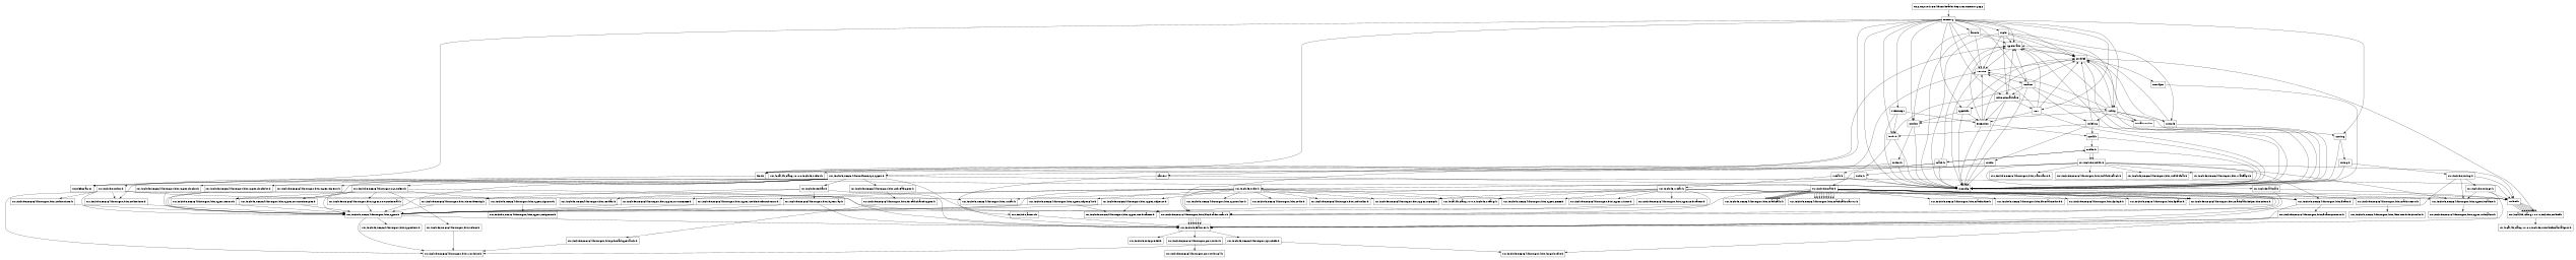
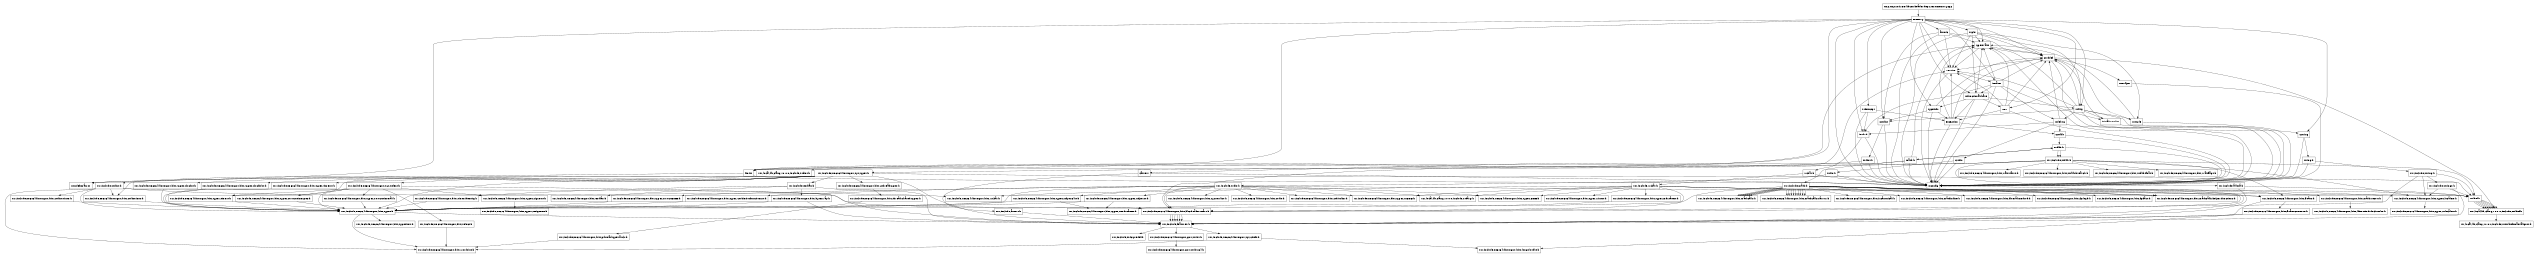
  digraph {
    node [shape=box]
    n1 [label=memory]
    n2 [label=__config]
    n3 [label=type_traits]
    n4 [label=cstddef]
    n5 [label=version]
    n6 [label=typeinfo]
    n7 [label=limits]
    n8 [label=__undef_macros]
    n9 [label=cstdint]
    n10 [label=new]
    n11 [label=utility]
    n12 [label=cstring]
    n13 [label=iosfwd]
    n14 [label=iterator]
    n15 [label=__functional_base]
    n16 [label=tuple]
    n17 [label=stdexcept]
    n18 [label=cassert]
    n19 [label=atomic]
    n20 [label="usr/include/features.h"]
    n21 [label="usr/local/lib/clang/10.0.0/include/stddef.h"]
    n22 [label=__nullptr]
    n23 [label=exception]
    n24 [label="stdint.h"]
    n25 [label=__tuple]
    n26 [label=initializer_list]
    n27 [label=__debug]
    n28 [label="string.h"]
    n29 [label="wchar.h"]
    n30 [label="usr/include/assert.h"]
    n31 [label="tmp/tmpw8iwRO.libcxx.header.deps/test_memory.cpp"]
    n32 [label="usr/include/stdc-predef.h"]
    n33 [label="usr/include/x86_64-linux-gnu/sys/cdefs.h"]
    n34 [label="usr/include/x86_64-linux-gnu/gnu/stubs.h"]
    n35 [label="usr/include/x86_64-linux-gnu/bits/wordsize.h"]
    n36 [label="usr/include/x86_64-linux-gnu/bits/long-double.h"]
    n37 [label="usr/include/x86_64-linux-gnu/gnu/stubs-64.h"]
    n38 [label="usr/local/lib/clang/10.0.0/include/__stddef_max_align_t.h"]
    n39 [label=cstdlib]
    n40 [label="stdlib.h"]
    n41 [label="usr/include/stdlib.h"]
    n42 [label="math.h"]
    n43 [label="usr/include/x86_64-linux-gnu/bits/libc-header-start.h"]
    n44 [label="stddef.h"]
    n45 [label="usr/include/x86_64-linux-gnu/bits/waitflags.h"]
    n46 [label="usr/include/x86_64-linux-gnu/bits/waitstatus.h"]
    n47 [label="usr/include/x86_64-linux-gnu/bits/floatn.h"]
    n48 [label="usr/include/x86_64-linux-gnu/bits/types/locale_t.h"]
-   n49 [label="usr/include/x86_64-linux-libcxx/sys/types.h"]
+   n49 [label="usr/include/x86_64-linux-gnu/sys/types.h"]
    n50 [label="usr/include/alloca.h"]
    n51 [label="usr/include/x86_64-linux-gnu/bits/stdlib-bsearch.h"]
    n52 [label="usr/include/x86_64-linux-gnu/bits/stdlib-float.h"]
    n53 [label="usr/include/math.h"]
    n54 [label="usr/include/x86_64-linux-gnu/bits/floatn-common.h"]
    n55 [label="usr/include/x86_64-linux-gnu/bits/types/__locale_t.h"]
    n56 [label="usr/include/x86_64-linux-gnu/bits/types.h"]
    n57 [label="usr/include/x86_64-linux-gnu/bits/types/clock_t.h"]
    n58 [label="usr/include/x86_64-linux-gnu/bits/types/clockid_t.h"]
    n59 [label="usr/include/x86_64-linux-gnu/bits/types/time_t.h"]
    n60 [label="usr/include/x86_64-linux-gnu/bits/types/timer_t.h"]
    n61 [label="usr/include/x86_64-linux-gnu/bits/stdint-intn.h"]
    n62 [label="usr/include/endian.h"]
    n63 [label="usr/include/x86_64-linux-gnu/sys/select.h"]
    n64 [label="usr/include/x86_64-linux-gnu/bits/pthreadtypes.h"]
    n65 [label="usr/include/x86_64-linux-gnu/bits/typesizes.h"]
    n66 [label="usr/include/x86_64-linux-gnu/bits/endian.h"]
    n67 [label="usr/include/x86_64-linux-gnu/bits/byteswap.h"]
    n68 [label="usr/include/x86_64-linux-gnu/bits/uintn-identity.h"]
    n69 [label="usr/include/x86_64-linux-gnu/bits/select.h"]
    n70 [label="usr/include/x86_64-linux-gnu/bits/types/sigset_t.h"]
    n71 [label="usr/include/x86_64-linux-gnu/bits/types/struct_timeval.h"]
    n72 [label="usr/include/x86_64-linux-gnu/bits/types/struct_timespec.h"]
    n73 [label="usr/include/x86_64-linux-gnu/bits/thread-shared-types.h"]
    n74 [label="usr/include/x86_64-linux-gnu/bits/types/__sigset_t.h"]
    n75 [label="usr/include/x86_64-linux-gnu/bits/pthreadtypes-arch.h"]
    n76 [label="usr/include/x86_64-linux-gnu/bits/math-vector.h"]
    n77 [label="usr/include/x86_64-linux-gnu/bits/flt-eval-method.h"]
    n78 [label="usr/include/x86_64-linux-gnu/bits/fp-logb.h"]
    n79 [label="usr/include/x86_84-linux-gnu/bits/fp-fast.h"]
    n80 [label="usr/include/x86_64-linux-gnu/bits/mathcalls-helper-functions.h"]
    n81 [label="usr/include/x86_64-linux-gnu/bits/mathcalls.h"]
    n82 [label="usr/include/x86_64-linux-gnu/bits/mathcalls-narrow.h"]
+   n83 [label="usr/include/x86_64-linux-gnu/bits/iscanonical.h"]
    n84 [label="usr/include/x86_64-linux-gnu/bits/mathinline.h"]
    n85 [label="usr/include/x86_64-linux-gnu/bits/libm-simd-decl-stubs.h"]
    n86 [label="usr/local/lib/clang/10.0.0/include/stdint.h"]
    n87 [label="usr/include/stdint.h"]
    n88 [label="usr/include/x86_64-linux-gnu/bits/wchar.h"]
    n89 [label="usr/include/x86_64-linux-gnu/bits/stdint-uintn.h"]
    n90 [label=cstdio]
    n91 [label="usr/include/string.h"]
    n92 [label="usr/include/strings.h"]
    n93 [label="stdio.h"]
    n94 [label="usr/include/wchar.h"]
    n95 [label="usr/local/lib/clang/10.0.0/include/stdarg.h"]
    n96 [label="usr/include/x86_64-linux-gnu/bits/types/wint_t.h"]
    n97 [label="usr/include/x86_64-linux-gnu/bits/types/mbstate_t.h"]
    n98 [label="usr/include/x86_64-linux-gnu/bits/types/__FILE.h"]
    n99 [label="usr/include/x86_64-linux-gnu/bits/types/FILE.h"]
    n100 [label="usr/include/x86_64-linux-gnu/bits/types/__mbstate_t.h"]
    n101 [label="usr/include/stdio.h"]
    n102 [label="usr/include/x86_64-linux-gnu/bits/types/__fpos_t.h"]
    n103 [label="usr/include/x86_64-linux-gnu/bits/types/__fpos64_t.h"]
    n104 [label="usr/include/x86_64-linux-gnu/bits/types/struct_FILE.h"]
    n105 [label="usr/include/x86_64-linux-gnu/bits/types/cookie_io_functions_t.h"]
    n106 [label="usr/include/x86_64-linux-gnu/bits/stdio_lim.h"]
    n107 [label="usr/include/x86_64-linux-gnu/bits/sys_errlist.h"]
    n108 [label="usr/include/x86_64-linux-gnu/bits/stdio.h"]
    n1 -> n2
    n1 -> n3
    n1 -> n4
    n1 -> n5
    n1 -> n6
    n1 -> n7
    n1 -> n8
    n1 -> n9
    n1 -> n10
    n1 -> n11
    n1 -> n12
    n1 -> n13
    n1 -> n14
    n1 -> n15
    n1 -> n16
    n1 -> n17
    n1 -> n18
    n1 -> n19
    n2 -> n20
    n3 -> n2
    n3 -> n4
    n3 -> n5
    n4 -> n2
    n4 -> n5
    n4 -> n21
    n4 -> n22
    n5 -> n2
    n5 -> n14
    n6 -> n2
    n6 -> n4
    n6 -> n9
    n6 -> n23
    n7 -> n2
    n7 -> n3
    n7 -> n5
    n7 -> n8
    n9 -> n2
    n9 -> n24
    n10 -> n2
    n10 -> n3
    n10 -> n4
    n10 -> n5
    n10 -> n23
    n11 -> n2
    n11 -> n3
    n11 -> n4
    n11 -> n5
    n11 -> n9
    n11 -> n12
    n11 -> n25
    n11 -> n26
    n11 -> n27
    n12 -> n2
    n12 -> n28
    n13 -> n2
    n13 -> n29
    n14 -> n2
    n14 -> n3
    n14 -> n4
    n14 -> n13
    n14 -> n15
    n14 -> n26
    n14 -> n27
    n15 -> n2
    n15 -> n3
    n15 -> n6
    n15 -> n10
    n15 -> n11
    n15 -> n23
    n16 -> n2
    n16 -> n3
    n16 -> n4
    n16 -> n5
    n16 -> n11
    n16 -> n15
    n16 -> n25
    n17 -> n2
    n17 -> n13
    n17 -> n23
    n18 -> n2
    n18 -> n30
    n19 -> n2
    n19 -> n3
    n19 -> n4
    n19 -> n5
    n19 -> n9
    n20 -> n32
    n20 -> n33
    n20 -> n34
    n21 -> n38
    n22 -> n2
    n23 -> n2
    n23 -> n3
    n23 -> n4
    n23 -> n5
    n23 -> n39
    n24 -> n2
    n24 -> n86
    n25 -> n2
    n25 -> n3
    n25 -> n4
    n26 -> n2
    n26 -> n4
    n27 -> n2
    n27 -> n4
    n27 -> n13
    n27 -> n39
    n27 -> n90
    n28 -> n2
    n28 -> n91
    n29 -> n2
    n29 -> n94
    n30 -> n20
    n31 -> n1
    n33 -> n35
    n33 -> n36
    n34 -> n37
    n39 -> n2
    n39 -> n40
    n40 -> n2
    n40 -> n41
    n40 -> n41
    n40 -> n42
    n41 -> n43
    n41 -> n44
    n41 -> n45
    n41 -> n46
    n41 -> n47
    n41 -> n48
    n41 -> n49
    n41 -> n50
    n41 -> n51
    n41 -> n52
    n42 -> n2
    n42 -> n3
    n42 -> n7
    n42 -> n40
    n42 -> n53
    n43 -> n20
    n43 -> n20
    n43 -> n20
    n43 -> n20
    n43 -> n20
    n43 -> n20
    n44 -> n21
    n44 -> n21
    n44 -> n21
    n44 -> n21
    n44 -> n21
    n44 -> n21
    n44 -> n21
    n47 -> n20
    n47 -> n54
    n48 -> n55
    n49 -> n20
    n49 -> n44
    n49 -> n56
    n49 -> n57
    n49 -> n58
    n49 -> n59
    n49 -> n60
    n49 -> n61
    n49 -> n62
    n49 -> n63
    n49 -> n64
    n50 -> n20
    n50 -> n44
    n53 -> n43
    n53 -> n47
    n53 -> n56
    n53 -> n76
    n53 -> n77
    n53 -> n78
    n53 -> n79
    n53 -> n80
    n53 -> n80
    n53 -> n80
    n53 -> n81
    n53 -> n81
    n53 -> n81
    n53 -> n81
    n53 -> n81
    n53 -> n81
    n53 -> n81
    n53 -> n82
    n53 -> n82
    n53 -> n82
    n53 -> n82
    n53 -> n82
    n53 -> n82
    n53 -> n82
    n53 -> n82
    n53 -> n82
+   n53 -> n83
    n53 -> n84
    n54 -> n20
    n54 -> n36
    n56 -> n20
    n56 -> n35
    n56 -> n65
    n57 -> n56
    n58 -> n56
    n59 -> n56
    n60 -> n56
    n61 -> n56
    n62 -> n20
    n62 -> n66
    n62 -> n67
    n62 -> n68
    n63 -> n20
    n63 -> n56
    n63 -> n59
    n63 -> n69
    n63 -> n70
    n63 -> n71
    n63 -> n72
    n64 -> n73
    n67 -> n20
    n67 -> n56
    n68 -> n56
    n69 -> n35
    n70 -> n74
    n71 -> n56
    n72 -> n56
    n73 -> n75
    n75 -> n35
    n76 -> n85
    n86 -> n87
    n87 -> n35
    n87 -> n43
    n87 -> n56
    n87 -> n61
    n87 -> n88
    n87 -> n89
    n89 -> n56
    n90 -> n2
    n90 -> n93
    n91 -> n43
    n91 -> n44
    n91 -> n48
    n91 -> n92
    n92 -> n20
    n92 -> n44
    n92 -> n48
    n93 -> n2
    n93 -> n101
    n94 -> n43
    n94 -> n44
    n94 -> n47
    n94 -> n48
    n94 -> n88
    n94 -> n95
    n94 -> n96
    n94 -> n97
    n94 -> n98
    n94 -> n99
    n97 -> n100
    n101 -> n43
    n101 -> n44
    n101 -> n56
    n101 -> n95
    n101 -> n98
    n101 -> n99
    n101 -> n102
    n101 -> n103
    n101 -> n104
    n101 -> n105
    n101 -> n106
    n101 -> n107
    n101 -> n108
    n102 -> n56
    n102 -> n100
    n103 -> n56
    n103 -> n100
    n104 -> n56
    n105 -> n56
  }
